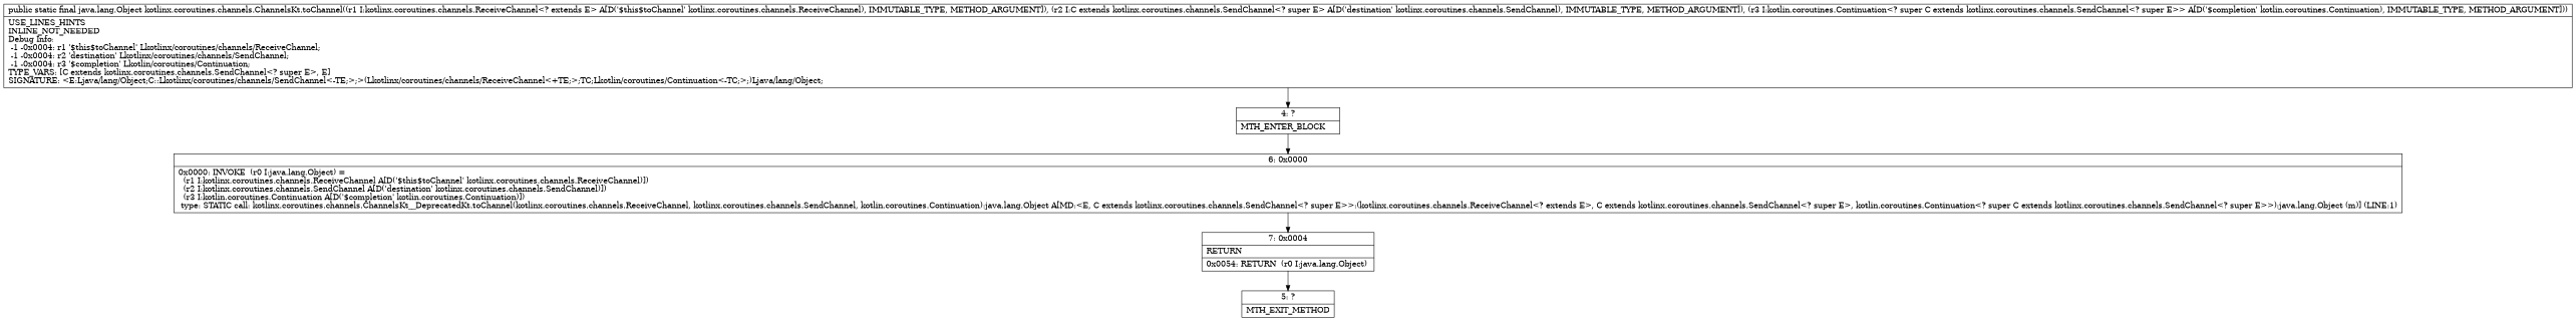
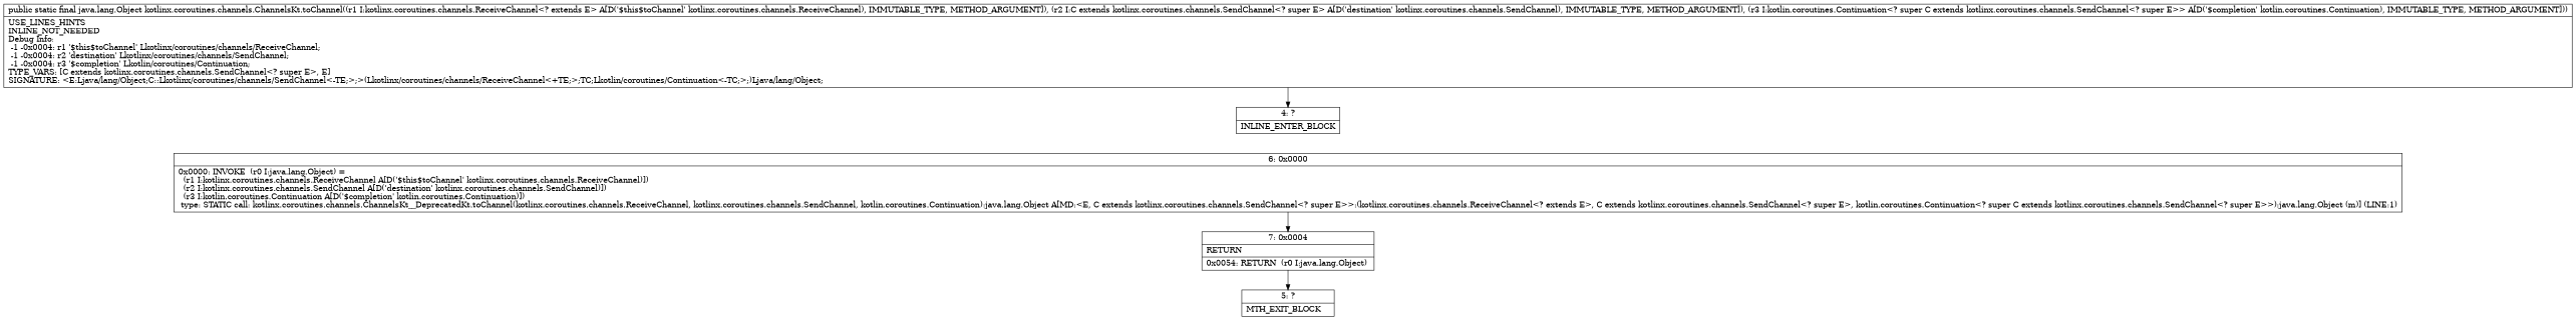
  digraph {
    node [shape=record]
-   n1 [label="{4\:\ ?|MTH_ENTER_BLOCK\l}"]
+   n1 [label="{4\:\ ?|INLINE_ENTER_BLOCK\l}"]
    n2 [label="{6\:\ 0x0000|0x0000: INVOKE  (r0 I:java.lang.Object) = \l  (r1 I:kotlinx.coroutines.channels.ReceiveChannel A[D('$this$toChannel' kotlinx.coroutines.channels.ReceiveChannel)])\l  (r2 I:kotlinx.coroutines.channels.SendChannel A[D('destination' kotlinx.coroutines.channels.SendChannel)])\l  (r3 I:kotlin.coroutines.Continuation A[D('$completion' kotlin.coroutines.Continuation)])\l type: STATIC call: kotlinx.coroutines.channels.ChannelsKt__DeprecatedKt.toChannel(kotlinx.coroutines.channels.ReceiveChannel, kotlinx.coroutines.channels.SendChannel, kotlin.coroutines.Continuation):java.lang.Object A[MD:\<E, C extends kotlinx.coroutines.channels.SendChannel\<? super E\>\>:(kotlinx.coroutines.channels.ReceiveChannel\<? extends E\>, C extends kotlinx.coroutines.channels.SendChannel\<? super E\>, kotlin.coroutines.Continuation\<? super C extends kotlinx.coroutines.channels.SendChannel\<? super E\>\>):java.lang.Object (m)] (LINE:1)\l}"]
    n3 [label="{7\:\ 0x0004|RETURN\l|0x0054: RETURN  (r0 I:java.lang.Object) \l}"]
-   n4 [label="{5\:\ ?|MTH_EXIT_METHOD\l}"]
+   n4 [label="{5\:\ ?|MTH_EXIT_BLOCK\l}"]
    n5 [label="{public static final java.lang.Object kotlinx.coroutines.channels.ChannelsKt.toChannel((r1 I:kotlinx.coroutines.channels.ReceiveChannel\<? extends E\> A[D('$this$toChannel' kotlinx.coroutines.channels.ReceiveChannel), IMMUTABLE_TYPE, METHOD_ARGUMENT]), (r2 I:C extends kotlinx.coroutines.channels.SendChannel\<? super E\> A[D('destination' kotlinx.coroutines.channels.SendChannel), IMMUTABLE_TYPE, METHOD_ARGUMENT]), (r3 I:kotlin.coroutines.Continuation\<? super C extends kotlinx.coroutines.channels.SendChannel\<? super E\>\> A[D('$completion' kotlin.coroutines.Continuation), IMMUTABLE_TYPE, METHOD_ARGUMENT]))  | USE_LINES_HINTS\lINLINE_NOT_NEEDED\lDebug Info:\l  \-1 \-0x0004: r1 '$this$toChannel' Lkotlinx\/coroutines\/channels\/ReceiveChannel;\l  \-1 \-0x0004: r2 'destination' Lkotlinx\/coroutines\/channels\/SendChannel;\l  \-1 \-0x0004: r3 '$completion' Lkotlin\/coroutines\/Continuation;\lTYPE_VARS: [C extends kotlinx.coroutines.channels.SendChannel\<? super E\>, E]\lSIGNATURE: \<E:Ljava\/lang\/Object;C::Lkotlinx\/coroutines\/channels\/SendChannel\<\-TE;\>;\>(Lkotlinx\/coroutines\/channels\/ReceiveChannel\<+TE;\>;TC;Lkotlin\/coroutines\/Continuation\<\-TC;\>;)Ljava\/lang\/Object;\l}"]
-   n1 -> n2
    n2 -> n3
    n3 -> n4
    n5 -> n1
  }
